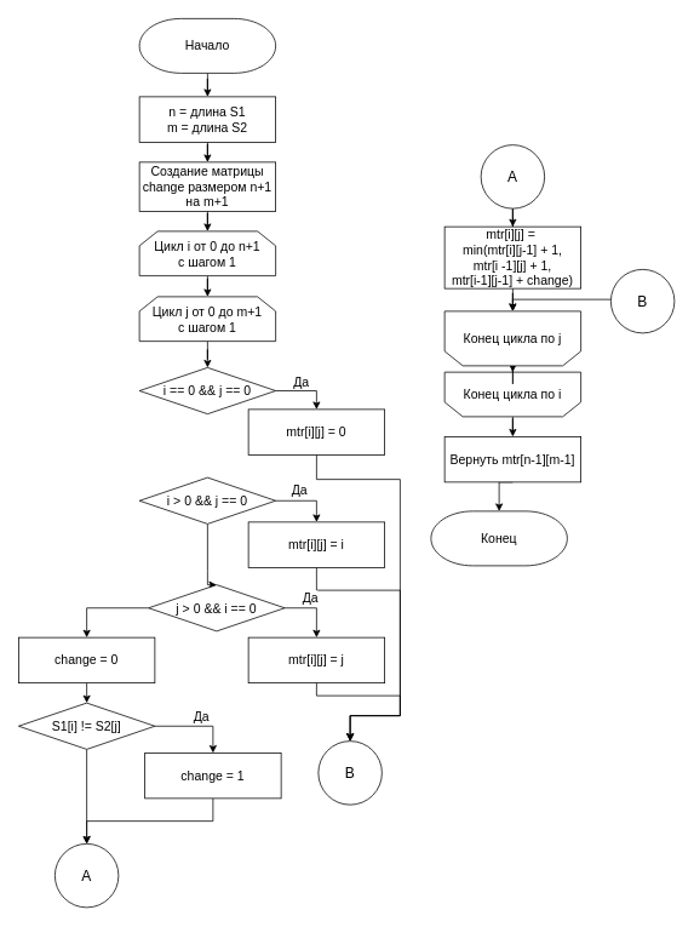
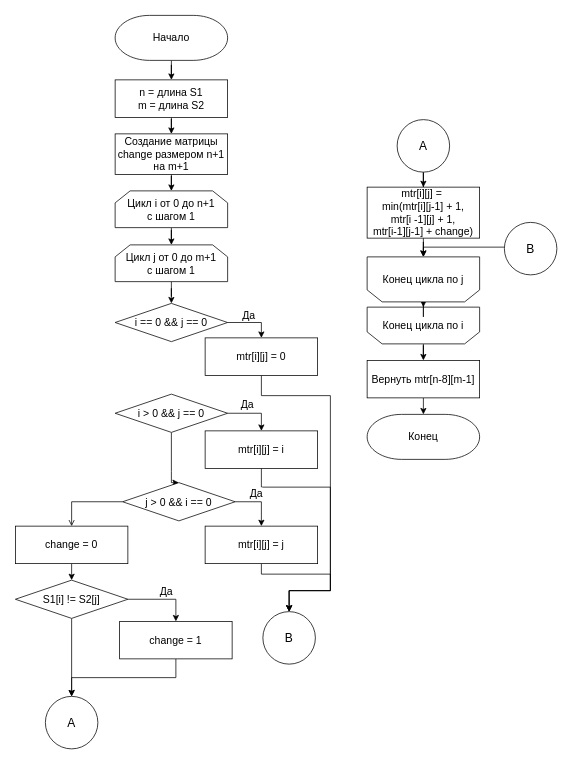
  <mxCell id="0" />
  <mxCell id="1" parent="0" />
  <mxCell id="2" style="edgeStyle=orthogonalEdgeStyle;rounded=0;orthogonalLoop=1;jettySize=auto;html=1;" parent="1" source="3" target="5" edge="1"><mxGeometry relative="1" as="geometry" /></mxCell>
  <mxCell id="3" value="&lt;font style=&quot;font-size: 14px;&quot;&gt;Начало&lt;/font&gt;" style="strokeWidth=1;html=1;shape=mxgraph.flowchart.terminator;whiteSpace=wrap;" parent="1" vertex="1"><mxGeometry x="153" y="20" width="150" height="60" as="geometry" /></mxCell>
  <mxCell id="4" style="edgeStyle=orthogonalEdgeStyle;rounded=0;orthogonalLoop=1;jettySize=auto;html=1;exitX=0.5;exitY=1;exitDx=0;exitDy=0;" parent="1" source="5" target="7" edge="1"><mxGeometry relative="1" as="geometry"><mxPoint x="228" y="190" as="targetPoint" /></mxGeometry></mxCell>
  <mxCell id="5" value="&lt;font style=&quot;font-size: 14px;&quot;&gt;n = длина S1&lt;br&gt;m = длина S2&lt;/font&gt;" style="rounded=0;whiteSpace=wrap;html=1;absoluteArcSize=1;arcSize=14;strokeWidth=1;" parent="1" vertex="1"><mxGeometry x="153" y="106" width="150" height="50" as="geometry" /></mxCell>
  <mxCell id="6" style="edgeStyle=orthogonalEdgeStyle;rounded=0;orthogonalLoop=1;jettySize=auto;html=1;exitX=0.5;exitY=1;exitDx=0;exitDy=0;fontSize=11;endArrow=classic;endFill=1;" parent="1" source="7" target="44" edge="1"><mxGeometry relative="1" as="geometry"><mxPoint x="228" y="255" as="targetPoint" /></mxGeometry></mxCell>
  <mxCell id="7" value="&lt;font style=&quot;font-size: 14px;&quot;&gt;Cоздание матрицы change размером n+1 на m+1&lt;/font&gt;" style="rounded=0;whiteSpace=wrap;html=1;absoluteArcSize=1;arcSize=14;strokeWidth=1;" parent="1" vertex="1"><mxGeometry x="153" y="178" width="150" height="54" as="geometry" /></mxCell>
  <mxCell id="8" style="edgeStyle=orthogonalEdgeStyle;rounded=0;orthogonalLoop=1;jettySize=auto;html=1;exitX=1;exitY=0.5;exitDx=0;exitDy=0;exitPerimeter=0;fontSize=11;endArrow=classic;endFill=1;" parent="1" source="10" target="12" edge="1"><mxGeometry relative="1" as="geometry" /></mxCell>
  <mxCell id="9" value="Да" style="edgeLabel;html=1;align=center;verticalAlign=middle;resizable=0;points=[];fontSize=14;" parent="8" vertex="1" connectable="0"><mxGeometry x="-0.169" y="2" relative="1" as="geometry"><mxPoint y="-8" as="offset" /></mxGeometry></mxCell>
  <mxCell id="10" value="&lt;font style=&quot;font-size: 14px;&quot;&gt;i == 0 &amp;amp;&amp;amp; j == 0&lt;/font&gt;" style="strokeWidth=1;html=1;shape=mxgraph.flowchart.decision;whiteSpace=wrap;rounded=0;fontSize=11;" parent="1" vertex="1"><mxGeometry x="153" y="404" width="150" height="51" as="geometry" /></mxCell>
  <mxCell id="11" style="edgeStyle=orthogonalEdgeStyle;rounded=0;orthogonalLoop=1;jettySize=auto;html=1;exitX=0.5;exitY=1;exitDx=0;exitDy=0;fontSize=16;endArrow=classic;endFill=1;entryX=0.5;entryY=0;entryDx=0;entryDy=0;entryPerimeter=0;" parent="1" source="12" target="39" edge="1"><mxGeometry relative="1" as="geometry"><mxPoint x="385" y="818" as="targetPoint" /><Array as="points"><mxPoint x="348" y="527" /><mxPoint x="440" y="527" /><mxPoint x="440" y="787" /><mxPoint x="385" y="787" /></Array></mxGeometry></mxCell>
  <mxCell id="12" value="&lt;font style=&quot;font-size: 14px;&quot;&gt;mtr[i][j] = 0&lt;/font&gt;" style="rounded=0;whiteSpace=wrap;html=1;absoluteArcSize=1;arcSize=14;strokeWidth=1;" parent="1" vertex="1"><mxGeometry x="273" y="450" width="150" height="50" as="geometry" /></mxCell>
  <mxCell id="13" style="edgeStyle=orthogonalEdgeStyle;rounded=0;orthogonalLoop=1;jettySize=auto;html=1;exitX=1;exitY=0.5;exitDx=0;exitDy=0;exitPerimeter=0;fontSize=11;endArrow=classic;endFill=1;" parent="1" source="16" target="18" edge="1"><mxGeometry relative="1" as="geometry" /></mxCell>
  <mxCell id="14" value="&lt;font style=&quot;font-size: 14px;&quot;&gt;Да&lt;/font&gt;" style="edgeLabel;html=1;align=center;verticalAlign=middle;resizable=0;points=[];fontSize=14;" parent="13" vertex="1" connectable="0"><mxGeometry x="-0.264" y="2" relative="1" as="geometry"><mxPoint y="-10" as="offset" /></mxGeometry></mxCell>
  <mxCell id="15" style="edgeStyle=orthogonalEdgeStyle;rounded=0;orthogonalLoop=1;jettySize=auto;html=1;exitX=0.5;exitY=1;exitDx=0;exitDy=0;exitPerimeter=0;fontSize=12;endArrow=classic;endFill=1;entryX=0.5;entryY=0;entryDx=0;entryDy=0;entryPerimeter=0;" parent="1" source="16" target="22" edge="1"><mxGeometry relative="1" as="geometry"><Array as="points"><mxPoint x="228" y="628" /><mxPoint x="228" y="628" /></Array></mxGeometry></mxCell>
  <mxCell id="16" value="&lt;font style=&quot;font-size: 14px;&quot;&gt;i &amp;gt; 0 &amp;amp;&amp;amp; j == 0&lt;/font&gt;" style="strokeWidth=1;html=1;shape=mxgraph.flowchart.decision;whiteSpace=wrap;rounded=0;fontSize=11;" parent="1" vertex="1"><mxGeometry x="153" y="525" width="150" height="51" as="geometry" /></mxCell>
  <mxCell id="17" style="edgeStyle=orthogonalEdgeStyle;rounded=0;orthogonalLoop=1;jettySize=auto;html=1;exitX=0.5;exitY=1;exitDx=0;exitDy=0;fontSize=16;endArrow=classic;endFill=1;" parent="1" source="18" target="39" edge="1"><mxGeometry relative="1" as="geometry"><Array as="points"><mxPoint x="348" y="649" /><mxPoint x="440" y="649" /><mxPoint x="440" y="787" /><mxPoint x="385" y="787" /></Array></mxGeometry></mxCell>
  <mxCell id="18" value="&lt;font style=&quot;font-size: 14px;&quot;&gt;mtr[i][j] = i&lt;/font&gt;" style="rounded=0;whiteSpace=wrap;html=1;absoluteArcSize=1;arcSize=14;strokeWidth=1;" parent="1" vertex="1"><mxGeometry x="273" y="574" width="150" height="50" as="geometry" /></mxCell>
  <mxCell id="19" style="edgeStyle=orthogonalEdgeStyle;rounded=0;orthogonalLoop=1;jettySize=auto;html=1;exitX=1;exitY=0.5;exitDx=0;exitDy=0;exitPerimeter=0;fontSize=11;endArrow=classic;endFill=1;" parent="1" source="22" target="24" edge="1"><mxGeometry relative="1" as="geometry" /></mxCell>
  <mxCell id="20" value="Да" style="edgeLabel;html=1;align=center;verticalAlign=middle;resizable=0;points=[];fontSize=14;" parent="19" vertex="1" connectable="0"><mxGeometry x="-0.199" y="2" relative="1" as="geometry"><mxPoint y="-9" as="offset" /></mxGeometry></mxCell>
- <mxCell id="21" style="edgeStyle=orthogonalEdgeStyle;rounded=0;orthogonalLoop=1;jettySize=auto;html=1;exitX=0;exitY=0.5;exitDx=0;exitDy=0;exitPerimeter=0;fontSize=12;endArrow=classic;endFill=1;" parent="1" source="22" target="26" edge="1"><mxGeometry relative="1" as="geometry" /></mxCell>
+ <mxCell id="21" style="edgeStyle=orthogonalEdgeStyle;rounded=0;orthogonalLoop=1;jettySize=auto;html=1;exitX=0;exitY=0.5;exitDx=0;exitDy=0;exitPerimeter=0;fontSize=12;endArrow=open;endFill=1;" parent="1" source="22" target="26" edge="1"><mxGeometry relative="1" as="geometry" /></mxCell>
  <mxCell id="22" value="&lt;font style=&quot;font-size: 14px;&quot;&gt;j &amp;gt; 0 &amp;amp;&amp;amp; i == 0&lt;/font&gt;" style="strokeWidth=1;html=1;shape=mxgraph.flowchart.decision;whiteSpace=wrap;rounded=0;fontSize=11;" parent="1" vertex="1"><mxGeometry x="163" y="643" width="150" height="51" as="geometry" /></mxCell>
  <mxCell id="23" style="edgeStyle=orthogonalEdgeStyle;rounded=0;orthogonalLoop=1;jettySize=auto;html=1;exitX=0.5;exitY=1;exitDx=0;exitDy=0;entryX=0.5;entryY=0;entryDx=0;entryDy=0;entryPerimeter=0;fontSize=16;endArrow=classic;endFill=1;" parent="1" source="24" target="39" edge="1"><mxGeometry relative="1" as="geometry"><Array as="points"><mxPoint x="348" y="765" /><mxPoint x="440" y="765" /><mxPoint x="440" y="787" /><mxPoint x="385" y="787" /></Array></mxGeometry></mxCell>
  <mxCell id="24" value="&lt;font style=&quot;font-size: 14px;&quot;&gt;mtr[i][j] = j&lt;/font&gt;" style="rounded=0;whiteSpace=wrap;html=1;absoluteArcSize=1;arcSize=14;strokeWidth=1;" parent="1" vertex="1"><mxGeometry x="273" y="701" width="150" height="50" as="geometry" /></mxCell>
  <mxCell id="25" style="edgeStyle=orthogonalEdgeStyle;rounded=0;orthogonalLoop=1;jettySize=auto;html=1;exitX=0.5;exitY=1;exitDx=0;exitDy=0;entryX=0.5;entryY=0;entryDx=0;entryDy=0;entryPerimeter=0;fontSize=12;endArrow=classic;endFill=1;" parent="1" source="26" target="29" edge="1"><mxGeometry relative="1" as="geometry" /></mxCell>
  <mxCell id="26" value="&lt;font style=&quot;font-size: 14px;&quot;&gt;change = 0&lt;/font&gt;" style="rounded=0;whiteSpace=wrap;html=1;absoluteArcSize=1;arcSize=14;strokeWidth=1;" parent="1" vertex="1"><mxGeometry x="20" y="701" width="150" height="50" as="geometry" /></mxCell>
  <mxCell id="27" style="edgeStyle=orthogonalEdgeStyle;rounded=0;orthogonalLoop=1;jettySize=auto;html=1;exitX=1;exitY=0.5;exitDx=0;exitDy=0;exitPerimeter=0;fontSize=12;endArrow=classic;endFill=1;" parent="1" source="29" target="31" edge="1"><mxGeometry relative="1" as="geometry" /></mxCell>
  <mxCell id="28" style="edgeStyle=orthogonalEdgeStyle;rounded=0;orthogonalLoop=1;jettySize=auto;html=1;exitX=0.5;exitY=1;exitDx=0;exitDy=0;exitPerimeter=0;fontSize=12;endArrow=classic;endFill=1;entryX=0.5;entryY=0;entryDx=0;entryDy=0;entryPerimeter=0;" parent="1" source="29" target="32" edge="1"><mxGeometry relative="1" as="geometry"><mxPoint x="95" y="926" as="targetPoint" /></mxGeometry></mxCell>
  <mxCell id="29" value="&lt;font style=&quot;font-size: 14px;&quot;&gt;S1[i] != S2[j]&lt;/font&gt;" style="strokeWidth=1;html=1;shape=mxgraph.flowchart.decision;whiteSpace=wrap;rounded=0;fontSize=11;" parent="1" vertex="1"><mxGeometry x="20" y="773" width="150" height="51" as="geometry" /></mxCell>
  <mxCell id="30" style="edgeStyle=orthogonalEdgeStyle;rounded=0;orthogonalLoop=1;jettySize=auto;html=1;exitX=0.5;exitY=1;exitDx=0;exitDy=0;fontSize=12;endArrow=classic;endFill=1;entryX=0.5;entryY=0;entryDx=0;entryDy=0;entryPerimeter=0;" parent="1" source="31" target="32" edge="1"><mxGeometry relative="1" as="geometry"><mxPoint x="95.03" y="926" as="targetPoint" /></mxGeometry></mxCell>
  <mxCell id="31" value="&lt;font style=&quot;font-size: 14px;&quot;&gt;change = 1&lt;/font&gt;" style="rounded=0;whiteSpace=wrap;html=1;absoluteArcSize=1;arcSize=14;strokeWidth=1;" parent="1" vertex="1"><mxGeometry x="159" y="828" width="150" height="50" as="geometry" /></mxCell>
  <mxCell id="32" value="&lt;font style=&quot;font-size: 16px;&quot;&gt;A&lt;/font&gt;" style="strokeWidth=1;html=1;shape=mxgraph.flowchart.start_2;whiteSpace=wrap;rounded=0;strokeColor=default;fontSize=12;" parent="1" vertex="1"><mxGeometry x="60" y="928" width="70" height="70" as="geometry" /></mxCell>
  <mxCell id="33" style="edgeStyle=orthogonalEdgeStyle;rounded=0;orthogonalLoop=1;jettySize=auto;html=1;exitX=0.5;exitY=1;exitDx=0;exitDy=0;exitPerimeter=0;fontSize=16;endArrow=classic;endFill=1;" parent="1" source="34" target="36" edge="1"><mxGeometry relative="1" as="geometry"><mxPoint x="564" y="150" as="targetPoint" /></mxGeometry></mxCell>
  <mxCell id="34" value="&lt;font style=&quot;font-size: 16px;&quot;&gt;A&lt;/font&gt;" style="strokeWidth=1;html=1;shape=mxgraph.flowchart.start_2;whiteSpace=wrap;rounded=0;strokeColor=default;fontSize=12;" parent="1" vertex="1"><mxGeometry x="529" y="159" width="70" height="70" as="geometry" /></mxCell>
  <mxCell id="35" value="" style="edgeStyle=orthogonalEdgeStyle;rounded=0;orthogonalLoop=1;jettySize=auto;html=1;" parent="1" source="36" target="50" edge="1"><mxGeometry relative="1" as="geometry" /></mxCell>
  <mxCell id="36" value="&lt;font style=&quot;font-size: 14px;&quot;&gt;mtr[i][j] =&amp;nbsp;&lt;br style=&quot;&quot;&gt;min(mtr[i][j-1] + 1,&lt;br&gt;mtr[i -1][j] + 1,&lt;br style=&quot;&quot;&gt;mtr[i-1][j-1] + change)&lt;/font&gt;" style="rounded=0;whiteSpace=wrap;html=1;absoluteArcSize=1;arcSize=14;strokeWidth=1;" parent="1" vertex="1"><mxGeometry x="489" y="249" width="150" height="68" as="geometry" /></mxCell>
  <mxCell id="37" value="" style="edgeStyle=orthogonalEdgeStyle;rounded=0;orthogonalLoop=1;jettySize=auto;html=1;entryX=0.5;entryY=0;entryDx=0;entryDy=0;" parent="1" source="38" target="50" edge="1"><mxGeometry relative="1" as="geometry"><Array as="points"><mxPoint x="564" y="329" /></Array></mxGeometry></mxCell>
  <mxCell id="38" value="&lt;font style=&quot;font-size: 16px;&quot;&gt;B&lt;/font&gt;" style="strokeWidth=1;html=1;shape=mxgraph.flowchart.start_2;whiteSpace=wrap;rounded=0;strokeColor=default;fontSize=12;" parent="1" vertex="1"><mxGeometry x="672" y="296" width="70" height="70" as="geometry" /></mxCell>
  <mxCell id="39" value="&lt;font style=&quot;font-size: 16px;&quot;&gt;B&lt;/font&gt;" style="strokeWidth=1;html=1;shape=mxgraph.flowchart.start_2;whiteSpace=wrap;rounded=0;strokeColor=default;fontSize=12;" parent="1" vertex="1"><mxGeometry x="350" y="815" width="70" height="70" as="geometry" /></mxCell>
  <mxCell id="40" style="edgeStyle=orthogonalEdgeStyle;rounded=0;orthogonalLoop=1;jettySize=auto;html=1;exitX=0.5;exitY=1;exitDx=0;exitDy=0;entryX=0.5;entryY=0;entryDx=0;entryDy=0;entryPerimeter=0;fontSize=16;endArrow=classic;endFill=1;" parent="1" source="41" target="42" edge="1"><mxGeometry relative="1" as="geometry" /></mxCell>
- <mxCell id="41" value="&lt;font style=&quot;font-size: 14px;&quot;&gt;Вернуть mtr[n-1][m-1]&lt;/font&gt;" style="rounded=0;whiteSpace=wrap;html=1;absoluteArcSize=1;arcSize=14;strokeWidth=1;" parent="1" vertex="1"><mxGeometry x="489" y="480" width="150" height="50" as="geometry" /></mxCell>
- <mxCell id="42" value="&lt;font style=&quot;font-size: 14px;&quot;&gt;Конец&lt;/font&gt;" style="strokeWidth=1;html=1;shape=mxgraph.flowchart.terminator;whiteSpace=wrap;" parent="1" vertex="1"><mxGeometry x="474" y="562" width="150" height="60" as="geometry" /></mxCell>
+ <mxCell id="41" value="&lt;font style=&quot;font-size: 14px;&quot;&gt;Вернуть mtr[n-8][m-1]&lt;/font&gt;" style="rounded=0;whiteSpace=wrap;html=1;absoluteArcSize=1;arcSize=14;strokeWidth=1;" parent="1" vertex="1"><mxGeometry x="489" y="480" width="150" height="50" as="geometry" /></mxCell>
+ <mxCell id="42" value="&lt;font style=&quot;font-size: 14px;&quot;&gt;Конец&lt;/font&gt;" style="strokeWidth=1;html=1;shape=mxgraph.flowchart.terminator;whiteSpace=wrap;" parent="1" vertex="1"><mxGeometry x="489" y="552" width="150" height="60" as="geometry" /></mxCell>
  <mxCell id="43" value="" style="edgeStyle=orthogonalEdgeStyle;rounded=0;orthogonalLoop=1;jettySize=auto;html=1;" parent="1" source="44" target="46" edge="1"><mxGeometry relative="1" as="geometry" /></mxCell>
  <mxCell id="44" value="&lt;font style=&quot;font-size: 14px;&quot;&gt;Цикл i от 0 до n+1&lt;br&gt;с шагом 1&lt;/font&gt;" style="shape=loopLimit;whiteSpace=wrap;html=1;" parent="1" vertex="1"><mxGeometry x="153" y="254" width="150" height="49" as="geometry" /></mxCell>
  <mxCell id="45" value="" style="edgeStyle=orthogonalEdgeStyle;rounded=0;orthogonalLoop=1;jettySize=auto;html=1;" parent="1" source="46" target="10" edge="1"><mxGeometry relative="1" as="geometry" /></mxCell>
  <mxCell id="46" value="&lt;font style=&quot;font-size: 14px;&quot;&gt;Цикл j от 0 до m+1&lt;br&gt;c шагом 1&lt;/font&gt;" style="shape=loopLimit;whiteSpace=wrap;html=1;" parent="1" vertex="1"><mxGeometry x="153" y="326" width="150" height="49" as="geometry" /></mxCell>
  <mxCell id="47" style="edgeStyle=orthogonalEdgeStyle;rounded=0;orthogonalLoop=1;jettySize=auto;html=1;exitX=0.5;exitY=1;exitDx=0;exitDy=0;" parent="1" source="48" target="41" edge="1"><mxGeometry relative="1" as="geometry" /></mxCell>
  <mxCell id="48" value="&lt;span style=&quot;font-size: 14px;&quot;&gt;Конец цикла по i&lt;/span&gt;" style="shape=loopLimit;whiteSpace=wrap;html=1;flipV=1;" parent="1" vertex="1"><mxGeometry x="489" y="409" width="150" height="49" as="geometry" /></mxCell>
  <mxCell id="49" value="" style="edgeStyle=orthogonalEdgeStyle;rounded=0;orthogonalLoop=1;jettySize=auto;html=1;" parent="1" source="50" target="48" edge="1"><mxGeometry relative="1" as="geometry" /></mxCell>
  <mxCell id="50" value="&lt;span style=&quot;font-size: 14px;&quot;&gt;Конец цикла по j&lt;/span&gt;" style="shape=loopLimit;whiteSpace=wrap;html=1;flipV=1;" parent="1" vertex="1"><mxGeometry x="489" y="342" width="150" height="60" as="geometry" /></mxCell>
  <mxCell id="51" value="Да" style="edgeLabel;html=1;align=center;verticalAlign=middle;resizable=0;points=[];fontSize=14;" parent="1" vertex="1" connectable="0"><mxGeometry x="342.003" y="662" as="geometry"><mxPoint x="-122" y="125" as="offset" /></mxGeometry></mxCell>
